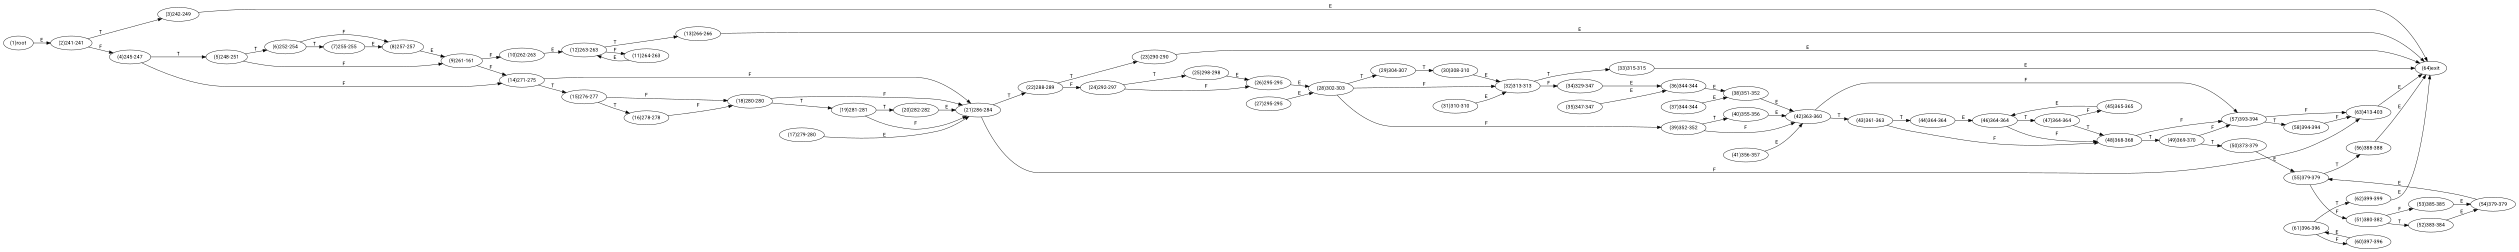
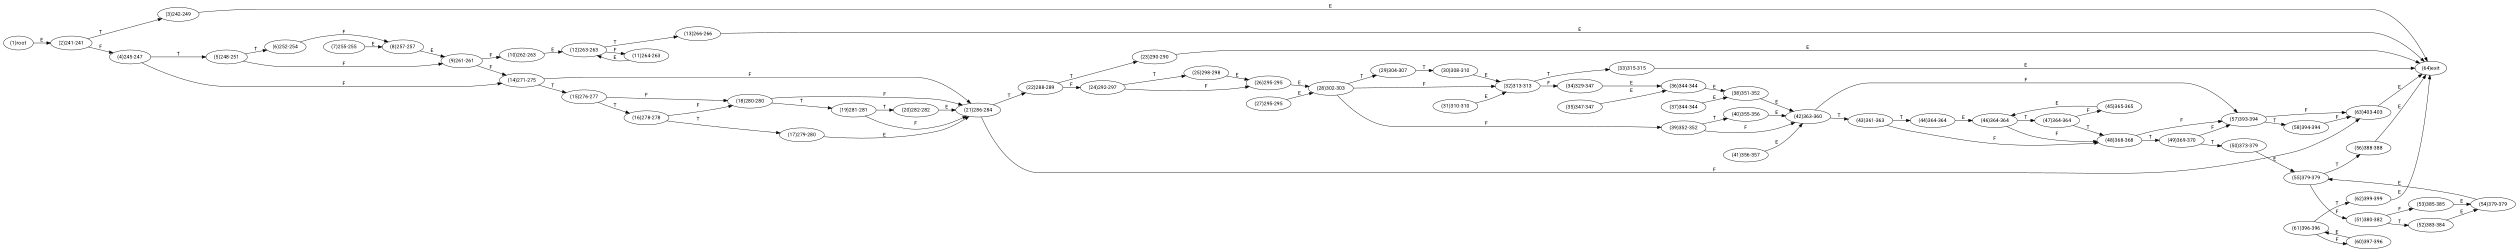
  digraph {
    fontname=Roboto
    rankdir=LR
    node [fontname=Roboto]
    edge [fontname=Roboto]
    n1 [label="(1)root"]
    n2 [label="(2)241-241"]
    n3 [label="(3)242-249"]
    n4 [label="(4)245-247"]
    n5 [label="(64)exit"]
    n6 [label="(5)248-251"]
    n7 [label="(14)271-275"]
    n8 [label="(6)252-254"]
-   n9 [label="(9)261-161"]
+   n9 [label="(9)261-261"]
    n10 [label="(15)276-277"]
    n11 [label="(21)286-284"]
    n12 [label="(7)255-255"]
    n13 [label="(8)257-257"]
    n14 [label="(10)262-263"]
    n15 [label="(12)263-263"]
    n16 [label="(11)264-263"]
    n17 [label="(13)266-266"]
    n18 [label="(16)278-278"]
    n19 [label="(18)280-280"]
    n20 [label="(22)288-289"]
-   n21 [label="(63)413-403"]
+   n21 [label="(63)403-403"]
    n22 [label="(17)279-280"]
    n23 [label="(19)281-281"]
    n24 [label="(20)282-282"]
    n25 [label="(23)290-290"]
    n26 [label="(24)292-297"]
    n27 [label="(25)298-298"]
    n28 [label="(26)295-295"]
    n29 [label="(28)302-303"]
    n30 [label="(27)295-295"]
    n31 [label="(29)304-307"]
    n32 [label="(32)313-313"]
    n33 [label="(39)352-352"]
    n34 [label="(30)308-310"]
    n35 [label="(34)329-347"]
    n36 [label="(33)315-315"]
    n37 [label="(42)363-360"]
    n38 [label="(40)355-356"]
    n39 [label="(31)310-310"]
    n40 [label="(36)344-344"]
    n41 [label="(38)351-352"]
    n42 [label="(35)347-347"]
    n43 [label="(43)361-363"]
    n44 [label="(57)393-394"]
    n45 [label="(37)344-344"]
    n46 [label="(44)364-364"]
    n47 [label="(48)368-368"]
    n48 [label="(58)394-394"]
    n49 [label="(46)364-364"]
    n50 [label="(49)369-370"]
    n51 [label="(41)356-357"]
    n52 [label="(47)364-364"]
    n53 [label="(45)365-365"]
    n54 [label="(51)380-382"]
    n55 [label="(53)385-385"]
    n56 [label="(52)383-384"]
    n57 [label="(54)379-379"]
    n58 [label="(50)373-379"]
    n59 [label="(55)379-379"]
    n60 [label="(56)388-388"]
    n61 [label="(61)396-396"]
    n62 [label="(62)399-399"]
    n63 [label="(60)397-396"]
    n1 -> n2 [label=E]
    n2 -> n3 [label=T]
    n2 -> n4 [label=F]
    n3 -> n5 [label=E]
    n4 -> n6 [label=T]
    n4 -> n7 [label=F]
    n6 -> n8 [label=T]
    n6 -> n9 [label=F]
    n7 -> n10 [label=T]
    n7 -> n11 [label=F]
-   n8 -> n12 [label=T]
    n8 -> n13 [label=F]
    n9 -> n7 [label=F]
    n9 -> n14 [label=F]
    n10 -> n18 [label=T]
    n10 -> n19 [label=F]
    n11 -> n20 [label=T]
    n11 -> n21 [label=F]
    n12 -> n13 [label=E]
    n13 -> n9 [label=E]
    n14 -> n15 [label=E]
    n15 -> n16 [label=F]
    n15 -> n17 [label=T]
    n16 -> n15 [label=E]
    n17 -> n5 [label=E]
    n18 -> n19 [label=F]
+   n18 -> n22 [label=T]
    n19 -> n11 [label=F]
    n19 -> n23 [label=T]
    n20 -> n25 [label=T]
    n20 -> n26 [label=F]
    n21 -> n5 [label=E]
    n22 -> n11 [label=E]
    n23 -> n11 [label=F]
    n23 -> n24 [label=T]
    n24 -> n11 [label=E]
    n25 -> n5 [label=E]
    n26 -> n27 [label=T]
    n26 -> n28 [label=F]
    n27 -> n28 [label=E]
    n28 -> n29 [label=E]
    n29 -> n31 [label=T]
    n29 -> n32 [label=F]
    n29 -> n33 [label=F]
    n30 -> n29 [label=E]
    n31 -> n34 [label=T]
    n32 -> n35 [label=F]
    n32 -> n36 [label=T]
    n33 -> n37 [label=F]
    n33 -> n38 [label=T]
    n34 -> n32 [label=E]
    n35 -> n40 [label=E]
    n36 -> n5 [label=E]
    n37 -> n43 [label=T]
    n37 -> n44 [label=F]
    n38 -> n37 [label=E]
    n39 -> n32 [label=E]
    n40 -> n41 [label=E]
    n41 -> n37 [label=E]
    n42 -> n40 [label=E]
    n43 -> n46 [label=T]
    n43 -> n47 [label=F]
    n44 -> n21 [label=F]
    n44 -> n48 [label=T]
    n45 -> n41 [label=E]
    n46 -> n49 [label=E]
    n47 -> n44 [label=F]
    n47 -> n50 [label=T]
    n48 -> n21 [label=F]
    n49 -> n47 [label=F]
    n49 -> n52 [label=T]
    n50 -> n44 [label=F]
    n50 -> n58 [label=T]
    n51 -> n37 [label=E]
    n52 -> n47 [label=T]
    n52 -> n53 [label=F]
    n53 -> n49 [label=E]
    n54 -> n55 [label=F]
    n54 -> n56 [label=T]
    n55 -> n57 [label=E]
    n56 -> n57 [label=E]
    n57 -> n59 [label=E]
    n58 -> n59 [label=E]
    n59 -> n54 [label=F]
    n59 -> n60 [label=T]
    n60 -> n5 [label=E]
    n61 -> n62 [label=T]
    n61 -> n63 [label=F]
    n62 -> n5 [label=E]
    n63 -> n61 [label=E]
  }
